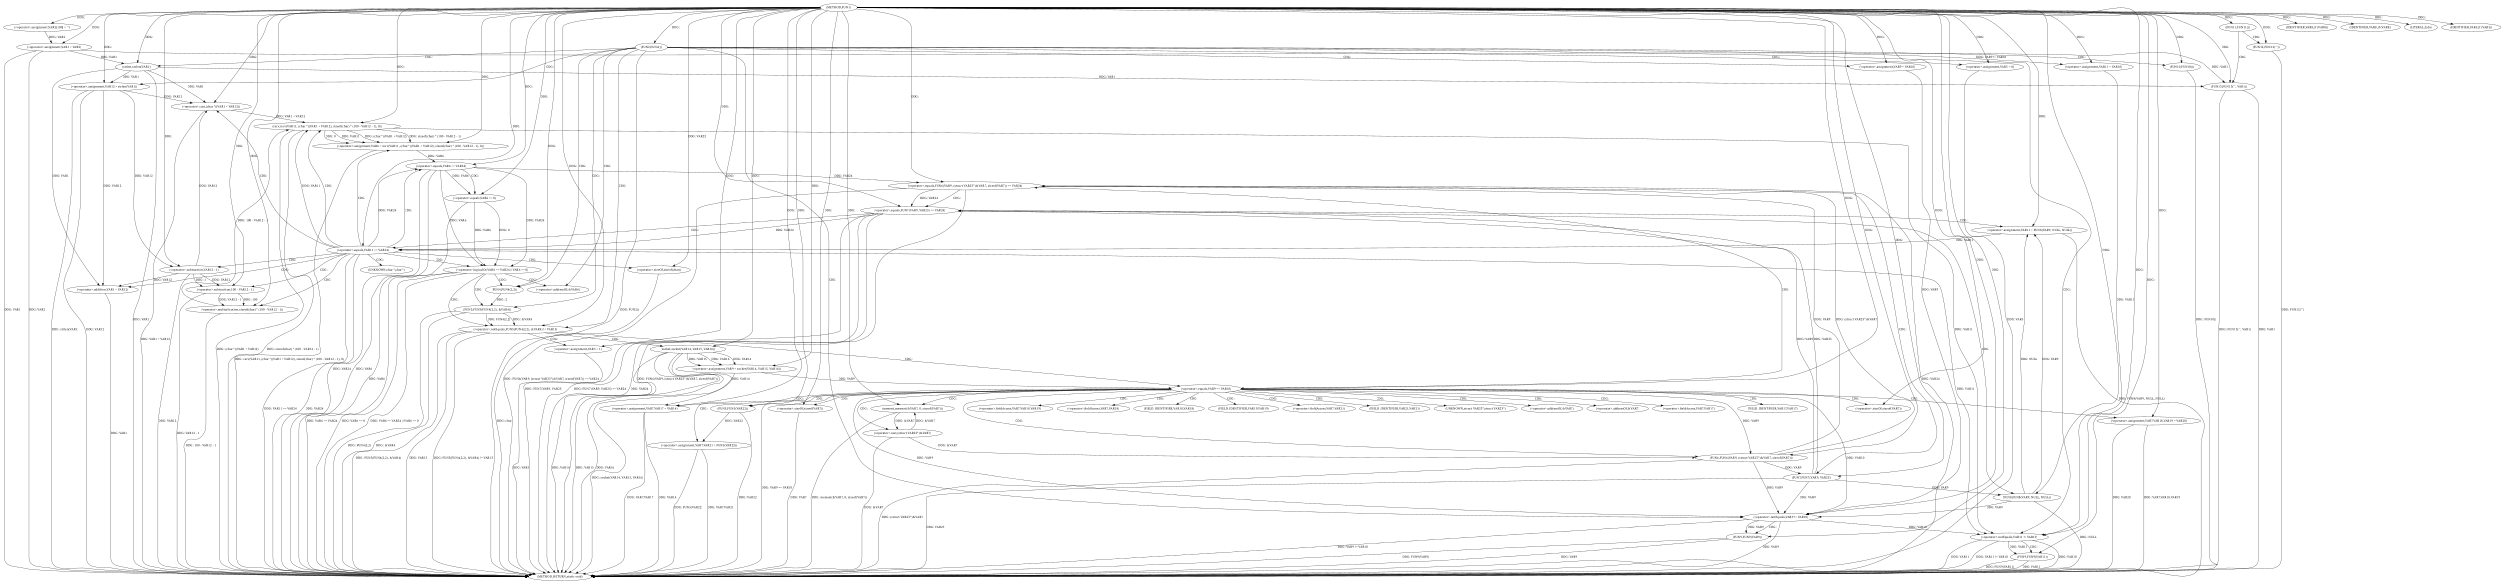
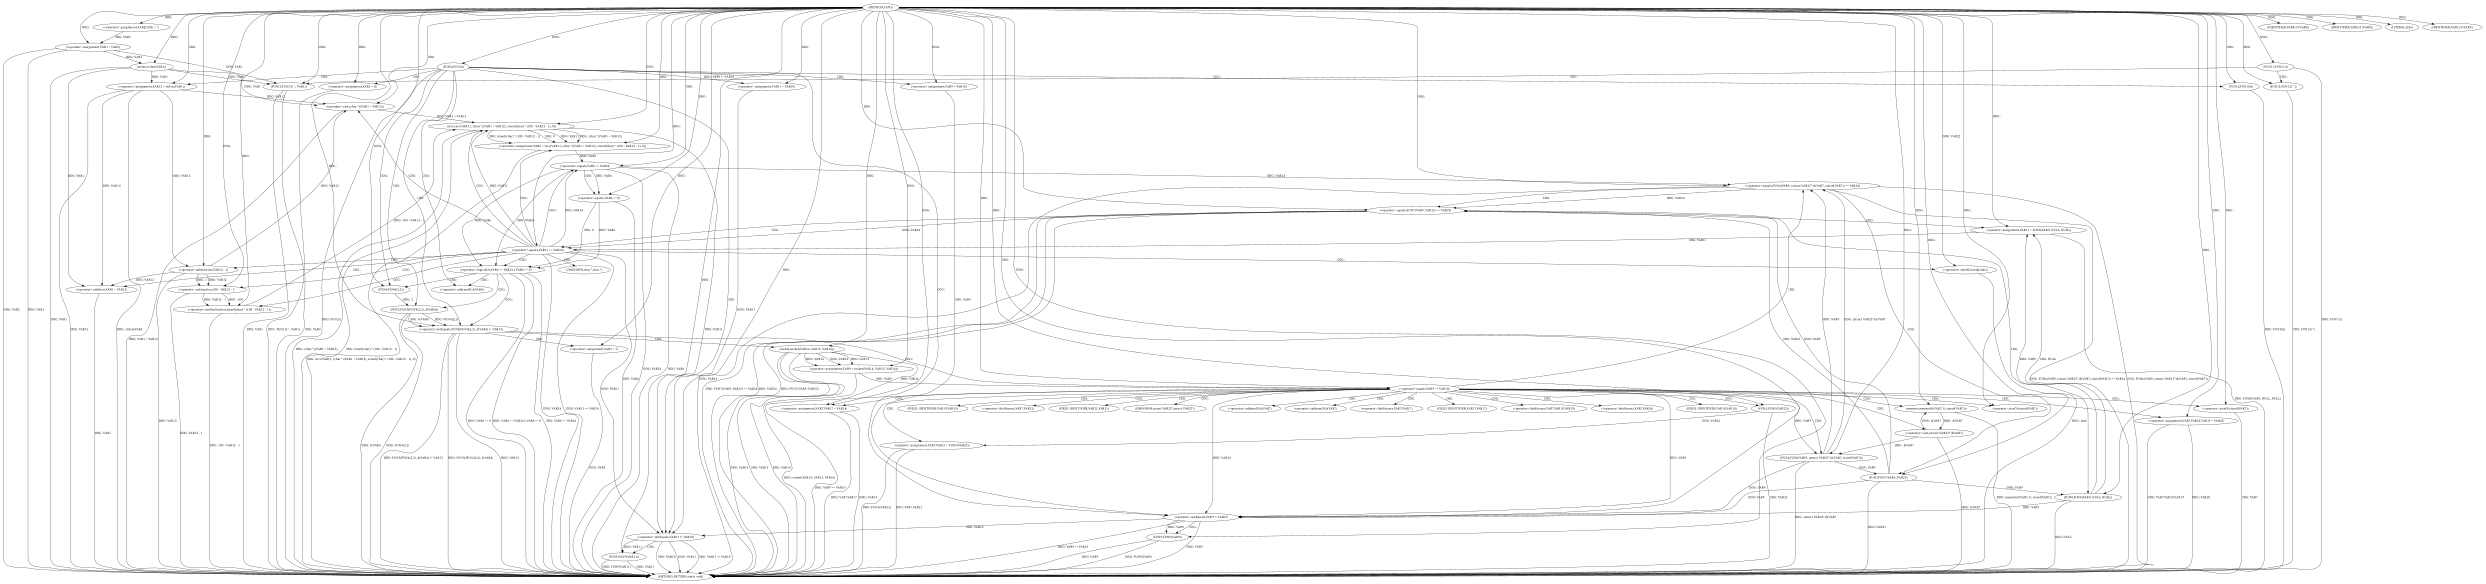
  digraph {
    fontname="PT Serif"
    node [fontname="PT Serif"]
    edge [fontname="PT Serif"]
    n1 [label="(METHOD,FUN1)"]
    n2 [label="(<operator>.assignment,VAR2[100] = \"\")"]
    n3 [label="(<operator>.assignment,VAR1 = VAR2)"]
    n4 [label="(FUN2,FUN2())"]
    n5 [label="(<operator>.assignment,VAR5 = 0)"]
    n6 [label="(<operator>.assignment,VAR9 = VAR10)"]
    n7 [label="(<operator>.assignment,VAR11 = VAR10)"]
    n8 [label="(<operator>.assignment,VAR12 = strlen(VAR1))"]
    n9 [label="(strlen,strlen(VAR1))"]
    n10 [label="(<operator>.notEquals,FUN3(FUN4(2,2), &VAR4) != VAR13)"]
    n11 [label="(FUN4,FUN4(2,2))"]
    n12 [label="(<operator>.assignment,VAR5 = 1)"]
    n13 [label="(<operator>.assignment,VAR9 = socket(VAR14, VAR15, VAR16))"]
    n14 [label="(socket,socket(VAR14, VAR15, VAR16))"]
    n15 [label="(<operator>.equals,VAR9 == VAR10)"]
    n16 [label="(memset,memset(&VAR7, 0, sizeof(VAR7)))"]
    n17 [label="(<operator>.sizeOf,sizeof(VAR7))"]
    n18 [label="(<operator>.assignment,VAR7.VAR17 = VAR14)"]
    n19 [label="(<operator>.assignment,VAR7.VAR18.VAR19 = VAR20)"]
    n20 [label="(FUN5,FUN5(VAR22))"]
    n21 [label="(<operator>.equals,FUN6(VAR9, (struct VAR23*)&VAR7, sizeof(VAR7)) == VAR24)"]
    n22 [label="(FUN6,FUN6(VAR9, (struct VAR23*)&VAR7, sizeof(VAR7)))"]
    n23 [label="(<operator>.sizeOf,sizeof(VAR7))"]
    n24 [label="(<operator>.equals,FUN7(VAR9, VAR25) == VAR24)"]
    n25 [label="(FUN7,FUN7(VAR9, VAR25))"]
    n26 [label="(<operator>.assignment,VAR11 = FUN8(VAR9, NULL, NULL))"]
    n27 [label="(FUN8,FUN8(VAR9, NULL, NULL))"]
    n28 [label="(<operator>.equals,VAR11 == VAR24)"]
    n29 [label="(<operator>.assignment,VAR6 = recv(VAR11, (char *)(VAR1 + VAR12), sizeof(char) * (100 - VAR12 - 1), 0))"]
    n30 [label="(recv,recv(VAR11, (char *)(VAR1 + VAR12), sizeof(char) * (100 - VAR12 - 1), 0))"]
    n31 [label="(<operator>.cast,(char *)(VAR1 + VAR12))"]
    n32 [label="(<operator>.multiplication,sizeof(char) * (100 - VAR12 - 1))"]
    n33 [label="(<operator>.sizeOf,sizeof(char))"]
    n34 [label="(<operator>.subtraction,100 - VAR12 - 1)"]
    n35 [label="(<operator>.subtraction,VAR12 - 1)"]
    n36 [label="(<operator>.equals,VAR6 == VAR24)"]
    n37 [label="(<operator>.equals,VAR6 == 0)"]
    n38 [label="(IDENTIFIER,VAR8,if (VAR8))"]
    n39 [label="(IDENTIFIER,VAR8,if (VAR8))"]
    n40 [label="(LITERAL,0,do)"]
    n41 [label="(<operator>.notEquals,VAR9 != VAR10)"]
    n42 [label="(FUN9,FUN9(VAR9))"]
    n43 [label="(<operator>.notEquals,VAR11 != VAR10)"]
    n44 [label="(FUN9,FUN9(VAR11))"]
    n45 [label="(IDENTIFIER,VAR5,if (VAR5))"]
    n46 [label="(FUN10,FUN10())"]
    n47 [label="(FUN11,FUN11())"]
    n48 [label="(FUN12,FUN12(\"\"))"]
    n49 [label="(FUN13,FUN13(\"\", VAR1))"]
    n50 [label="(METHOD_RETURN,static void)"]
    n51 [label="(FUN3,FUN3(FUN4(2,2), &VAR4))"]
    n52 [label="(<operator>.addressOf,&VAR4)"]
    n53 [label="(<operator>.addition,VAR1 + VAR12)"]
    n54 [label="(<operator>.assignment,VAR7.VAR21 = FUN5(VAR22))"]
    n55 [label="(<operator>.cast,(struct VAR23*)&VAR7)"]
    n56 [label="(<operator>.addressOf,&VAR7)"]
    n57 [label="(<operator>.fieldAccess,VAR7.VAR17)"]
    n58 [label="(FIELD_IDENTIFIER,VAR17,VAR17)"]
    n59 [label="(<operator>.fieldAccess,VAR7.VAR18.VAR19)"]
    n60 [label="(<operator>.fieldAccess,VAR7.VAR18)"]
    n61 [label="(FIELD_IDENTIFIER,VAR18,VAR18)"]
    n62 [label="(FIELD_IDENTIFIER,VAR19,VAR19)"]
    n63 [label="(<operator>.fieldAccess,VAR7.VAR21)"]
    n64 [label="(FIELD_IDENTIFIER,VAR21,VAR21)"]
    n65 [label="(UNKNOWN,struct VAR23*,struct VAR23*)"]
    n66 [label="(<operator>.addressOf,&VAR7)"]
    n67 [label="(<operator>.logicalOr,VAR6 == VAR24 || VAR6 == 0)"]
    n68 [label="(UNKNOWN,char *,char *)"]
    n1 -> n2 [label="DDG: "]
    n1 -> n3 [label="DDG: "]
    n1 -> n4 [label="DDG: "]
    n1 -> n5 [label="DDG: "]
    n1 -> n6 [label="DDG: "]
    n1 -> n7 [label="DDG: "]
    n1 -> n8 [label="DDG: "]
    n1 -> n9 [label="DDG: "]
    n1 -> n10 [label="DDG: "]
    n1 -> n11 [label="DDG: "]
    n1 -> n12 [label="DDG: "]
    n1 -> n13 [label="DDG: "]
    n1 -> n14 [label="DDG: "]
    n1 -> n15 [label="DDG: "]
    n1 -> n16 [label="DDG: "]
    n1 -> n17 [label="DDG: "]
    n1 -> n18 [label="DDG: "]
    n1 -> n19 [label="DDG: "]
    n1 -> n20 [label="DDG: "]
    n1 -> n21 [label="DDG: "]
    n1 -> n22 [label="DDG: "]
    n1 -> n23 [label="DDG: "]
    n1 -> n24 [label="DDG: "]
    n1 -> n25 [label="DDG: "]
    n1 -> n26 [label="DDG: "]
    n1 -> n27 [label="DDG: "]
    n1 -> n28 [label="DDG: "]
    n1 -> n29 [label="DDG: "]
    n1 -> n30 [label="DDG: "]
    n1 -> n31 [label="DDG: "]
    n1 -> n32 [label="DDG: "]
    n1 -> n33 [label="DDG: VAR22"]
    n1 -> n34 [label="DDG: "]
    n1 -> n35 [label="DDG: "]
    n1 -> n36 [label="DDG: "]
    n1 -> n37 [label="DDG: "]
    n1 -> n38 [label="DDG: "]
    n1 -> n39 [label="DDG: "]
    n1 -> n40 [label="DDG: "]
    n1 -> n41 [label="DDG: "]
    n1 -> n42 [label="DDG: "]
    n1 -> n43 [label="DDG: "]
    n1 -> n44 [label="DDG: "]
    n1 -> n45 [label="DDG: "]
    n1 -> n46 [label="DDG: "]
    n1 -> n47 [label="DDG: "]
    n1 -> n48 [label="DDG: "]
    n1 -> n49 [label="DDG: "]
    n2 -> n3 [label="DDG: VAR2"]
    n3 -> n9 [label="DDG: VAR1"]
    n3 -> n49 [label="DDG: VAR1"]
    n3 -> n50 [label="DDG: VAR1"]
    n3 -> n50 [label="DDG: VAR2"]
    n4 -> n5 [label="CDG: "]
    n4 -> n6 [label="CDG: "]
    n4 -> n7 [label="DDG: VAR9 != VAR10"]
    n4 -> n8 [label="CDG: "]
-   n4 -> n9 [label="CDG: "]
    n4 -> n10 [label="CDG: "]
    n4 -> n11 [label="CDG: "]
    n4 -> n41 [label="CDG: "]
    n4 -> n43 [label="CDG: "]
    n4 -> n46 [label="CDG: "]
    n4 -> n50 [label="DDG: FUN2()"]
    n4 -> n51 [label="CDG: "]
    n4 -> n52 [label="CDG: "]
    n5 -> n50 [label="DDG: VAR5"]
    n6 -> n41 [label="DDG: VAR9"]
    n7 -> n43 [label="DDG: VAR11"]
    n8 -> n31 [label="DDG: VAR12"]
    n8 -> n35 [label="DDG: VAR12"]
    n8 -> n50 [label="DDG: VAR12"]
    n8 -> n50 [label="DDG: strlen(VAR1)"]
    n8 -> n53 [label="DDG: VAR12"]
    n9 -> n8 [label="DDG: VAR1"]
    n9 -> n31 [label="DDG: VAR1"]
    n9 -> n49 [label="DDG: VAR1"]
    n9 -> n50 [label="DDG: VAR1"]
    n9 -> n53 [label="DDG: VAR1"]
    n10 -> n12 [label="CDG: "]
    n10 -> n14 [label="CDG: "]
    n10 -> n15 [label="CDG: "]
    n10 -> n50 [label="DDG: FUN3(FUN4(2,2), &VAR4)"]
    n10 -> n50 [label="DDG: VAR13"]
    n10 -> n50 [label="DDG: FUN3(FUN4(2,2), &VAR4) != VAR13"]
    n11 -> n51 [label="DDG: 2"]
    n12 -> n50 [label="DDG: VAR5"]
    n13 -> n15 [label="DDG: VAR9"]
    n13 -> n50 [label="DDG: socket(VAR14, VAR15, VAR16)"]
    n14 -> n13 [label="DDG: VAR14"]
    n14 -> n13 [label="DDG: VAR15"]
    n14 -> n13 [label="DDG: VAR16"]
    n14 -> n18 [label="DDG: VAR14"]
    n14 -> n50 [label="DDG: VAR15"]
    n14 -> n50 [label="DDG: VAR14"]
    n14 -> n50 [label="DDG: VAR16"]
    n15 -> n16 [label="CDG: "]
    n15 -> n17 [label="CDG: "]
    n15 -> n18 [label="CDG: "]
    n15 -> n19 [label="CDG: "]
    n15 -> n20 [label="CDG: "]
    n15 -> n21 [label="CDG: "]
    n15 -> n22 [label="DDG: VAR9"]
    n15 -> n22 [label="CDG: "]
    n15 -> n23 [label="CDG: "]
    n15 -> n41 [label="DDG: VAR9"]
    n15 -> n41 [label="DDG: VAR10"]
    n15 -> n50 [label="DDG: VAR9 == VAR10"]
    n15 -> n54 [label="CDG: "]
    n15 -> n55 [label="CDG: "]
    n15 -> n56 [label="CDG: "]
    n15 -> n57 [label="CDG: "]
    n15 -> n58 [label="CDG: "]
    n15 -> n59 [label="CDG: "]
    n15 -> n60 [label="CDG: "]
    n15 -> n61 [label="CDG: "]
    n15 -> n62 [label="CDG: "]
    n15 -> n63 [label="CDG: "]
    n15 -> n64 [label="CDG: "]
    n15 -> n65 [label="CDG: "]
    n15 -> n66 [label="CDG: "]
    n16 -> n50 [label="DDG: memset(&VAR7, 0, sizeof(VAR7))"]
    n16 -> n55 [label="DDG: &VAR7"]
    n18 -> n50 [label="DDG: VAR14"]
    n18 -> n50 [label="DDG: VAR7.VAR17"]
    n19 -> n50 [label="DDG: VAR20"]
    n19 -> n50 [label="DDG: VAR7.VAR18.VAR19"]
    n20 -> n50 [label="DDG: VAR22"]
    n20 -> n54 [label="DDG: VAR22"]
    n21 -> n24 [label="DDG: VAR24"]
    n21 -> n24 [label="CDG: "]
    n21 -> n25 [label="CDG: "]
    n21 -> n50 [label="DDG: FUN6(VAR9, (struct VAR23*)&VAR7, sizeof(VAR7)) == VAR24"]
    n21 -> n50 [label="DDG: FUN6(VAR9, (struct VAR23*)&VAR7, sizeof(VAR7))"]
    n21 -> n50 [label="DDG: VAR24"]
    n22 -> n21 [label="DDG: VAR9"]
    n22 -> n21 [label="DDG: (struct VAR23*)&VAR7"]
    n22 -> n25 [label="DDG: VAR9"]
    n22 -> n41 [label="DDG: VAR9"]
    n22 -> n50 [label="DDG: (struct VAR23*)&VAR7"]
    n23 -> n50 [label="DDG: VAR7"]
    n24 -> n26 [label="CDG: "]
    n24 -> n27 [label="CDG: "]
    n24 -> n28 [label="DDG: VAR24"]
    n24 -> n28 [label="CDG: "]
    n24 -> n50 [label="DDG: FUN7(VAR9, VAR25) == VAR24"]
    n24 -> n50 [label="DDG: VAR24"]
    n24 -> n50 [label="DDG: FUN7(VAR9, VAR25)"]
    n25 -> n24 [label="DDG: VAR9"]
    n25 -> n24 [label="DDG: VAR25"]
    n25 -> n27 [label="DDG: VAR9"]
    n25 -> n41 [label="DDG: VAR9"]
    n25 -> n50 [label="DDG: VAR25"]
    n26 -> n28 [label="DDG: VAR11"]
    n26 -> n50 [label="DDG: FUN8(VAR9, NULL, NULL)"]
    n27 -> n26 [label="DDG: VAR9"]
    n27 -> n26 [label="DDG: NULL"]
    n27 -> n41 [label="DDG: VAR9"]
    n27 -> n50 [label="DDG: NULL"]
    n28 -> n29 [label="CDG: "]
    n28 -> n30 [label="DDG: VAR11"]
    n28 -> n30 [label="CDG: "]
    n28 -> n31 [label="CDG: "]
    n28 -> n32 [label="CDG: "]
    n28 -> n33 [label="CDG: "]
    n28 -> n34 [label="CDG: "]
    n28 -> n35 [label="CDG: "]
    n28 -> n36 [label="DDG: VAR24"]
    n28 -> n36 [label="CDG: "]
    n28 -> n43 [label="DDG: VAR11"]
    n28 -> n50 [label="DDG: VAR24"]
    n28 -> n50 [label="DDG: VAR11 == VAR24"]
    n28 -> n53 [label="CDG: "]
    n28 -> n67 [label="CDG: "]
    n28 -> n68 [label="CDG: "]
    n29 -> n36 [label="DDG: VAR6"]
    n29 -> n50 [label="DDG: recv(VAR11, (char *)(VAR1 + VAR12), sizeof(char) * (100 - VAR12 - 1), 0)"]
    n30 -> n29 [label="DDG: VAR11"]
    n30 -> n29 [label="DDG: (char *)(VAR1 + VAR12)"]
    n30 -> n29 [label="DDG: sizeof(char) * (100 - VAR12 - 1)"]
    n30 -> n29 [label="DDG: 0"]
    n30 -> n43 [label="DDG: VAR11"]
    n30 -> n50 [label="DDG: sizeof(char) * (100 - VAR12 - 1)"]
    n30 -> n50 [label="DDG: (char *)(VAR1 + VAR12)"]
    n31 -> n30 [label="DDG: VAR1 + VAR12"]
    n31 -> n50 [label="DDG: VAR1 + VAR12"]
    n32 -> n30 [label="DDG: 100 - VAR12 - 1"]
    n32 -> n50 [label="DDG: 100 - VAR12 - 1"]
    n33 -> n50 [label="DDG: char"]
    n34 -> n32 [label="DDG: 100"]
    n34 -> n32 [label="DDG: VAR12 - 1"]
    n34 -> n50 [label="DDG: VAR12 - 1"]
    n35 -> n31 [label="DDG: VAR12"]
    n35 -> n34 [label="DDG: VAR12"]
    n35 -> n34 [label="DDG: 1"]
    n35 -> n50 [label="DDG: VAR12"]
    n35 -> n53 [label="DDG: VAR12"]
    n36 -> n21 [label="DDG: VAR24"]
    n36 -> n37 [label="DDG: VAR6"]
    n36 -> n37 [label="CDG: "]
    n36 -> n50 [label="DDG: VAR24"]
    n36 -> n50 [label="DDG: VAR6"]
    n36 -> n67 [label="DDG: VAR6"]
    n36 -> n67 [label="DDG: VAR24"]
    n37 -> n50 [label="DDG: VAR6"]
    n37 -> n67 [label="DDG: VAR6"]
    n37 -> n67 [label="DDG: 0"]
    n41 -> n42 [label="DDG: VAR9"]
    n41 -> n42 [label="CDG: "]
    n41 -> n43 [label="DDG: VAR10"]
    n41 -> n50 [label="DDG: VAR9"]
    n41 -> n50 [label="DDG: VAR9 != VAR10"]
    n42 -> n50 [label="DDG: FUN9(VAR9)"]
    n42 -> n50 [label="DDG: VAR9"]
    n43 -> n44 [label="DDG: VAR11"]
    n43 -> n44 [label="CDG: "]
    n43 -> n50 [label="DDG: VAR10"]
    n43 -> n50 [label="DDG: VAR11"]
    n43 -> n50 [label="DDG: VAR11 != VAR10"]
    n44 -> n50 [label="DDG: VAR11"]
    n44 -> n50 [label="DDG: FUN9(VAR11)"]
    n46 -> n50 [label="DDG: FUN10()"]
    n47 -> n48 [label="CDG: "]
    n47 -> n49 [label="CDG: "]
+   n47 -> n50 [label="DDG: FUN11()"]
    n48 -> n50 [label="DDG: FUN12(\"\")"]
    n49 -> n50 [label="DDG: VAR1"]
    n49 -> n50 [label="DDG: FUN13(\"\", VAR1)"]
    n51 -> n10 [label="DDG: FUN4(2,2)"]
    n51 -> n10 [label="DDG: &VAR4"]
    n51 -> n50 [label="DDG: FUN4(2,2)"]
    n51 -> n50 [label="DDG: &VAR4"]
    n53 -> n50 [label="DDG: VAR1"]
    n54 -> n50 [label="DDG: FUN5(VAR22)"]
    n54 -> n50 [label="DDG: VAR7.VAR21"]
    n55 -> n16 [label="DDG: &VAR7"]
    n55 -> n22 [label="DDG: &VAR7"]
    n55 -> n50 [label="DDG: &VAR7"]
    n67 -> n10 [label="CDG: "]
    n67 -> n11 [label="CDG: "]
    n67 -> n50 [label="DDG: VAR6 == VAR24 || VAR6 == 0"]
    n67 -> n50 [label="DDG: VAR6 == VAR24"]
    n67 -> n50 [label="DDG: VAR6 == 0"]
    n67 -> n51 [label="CDG: "]
    n67 -> n52 [label="CDG: "]
  }
